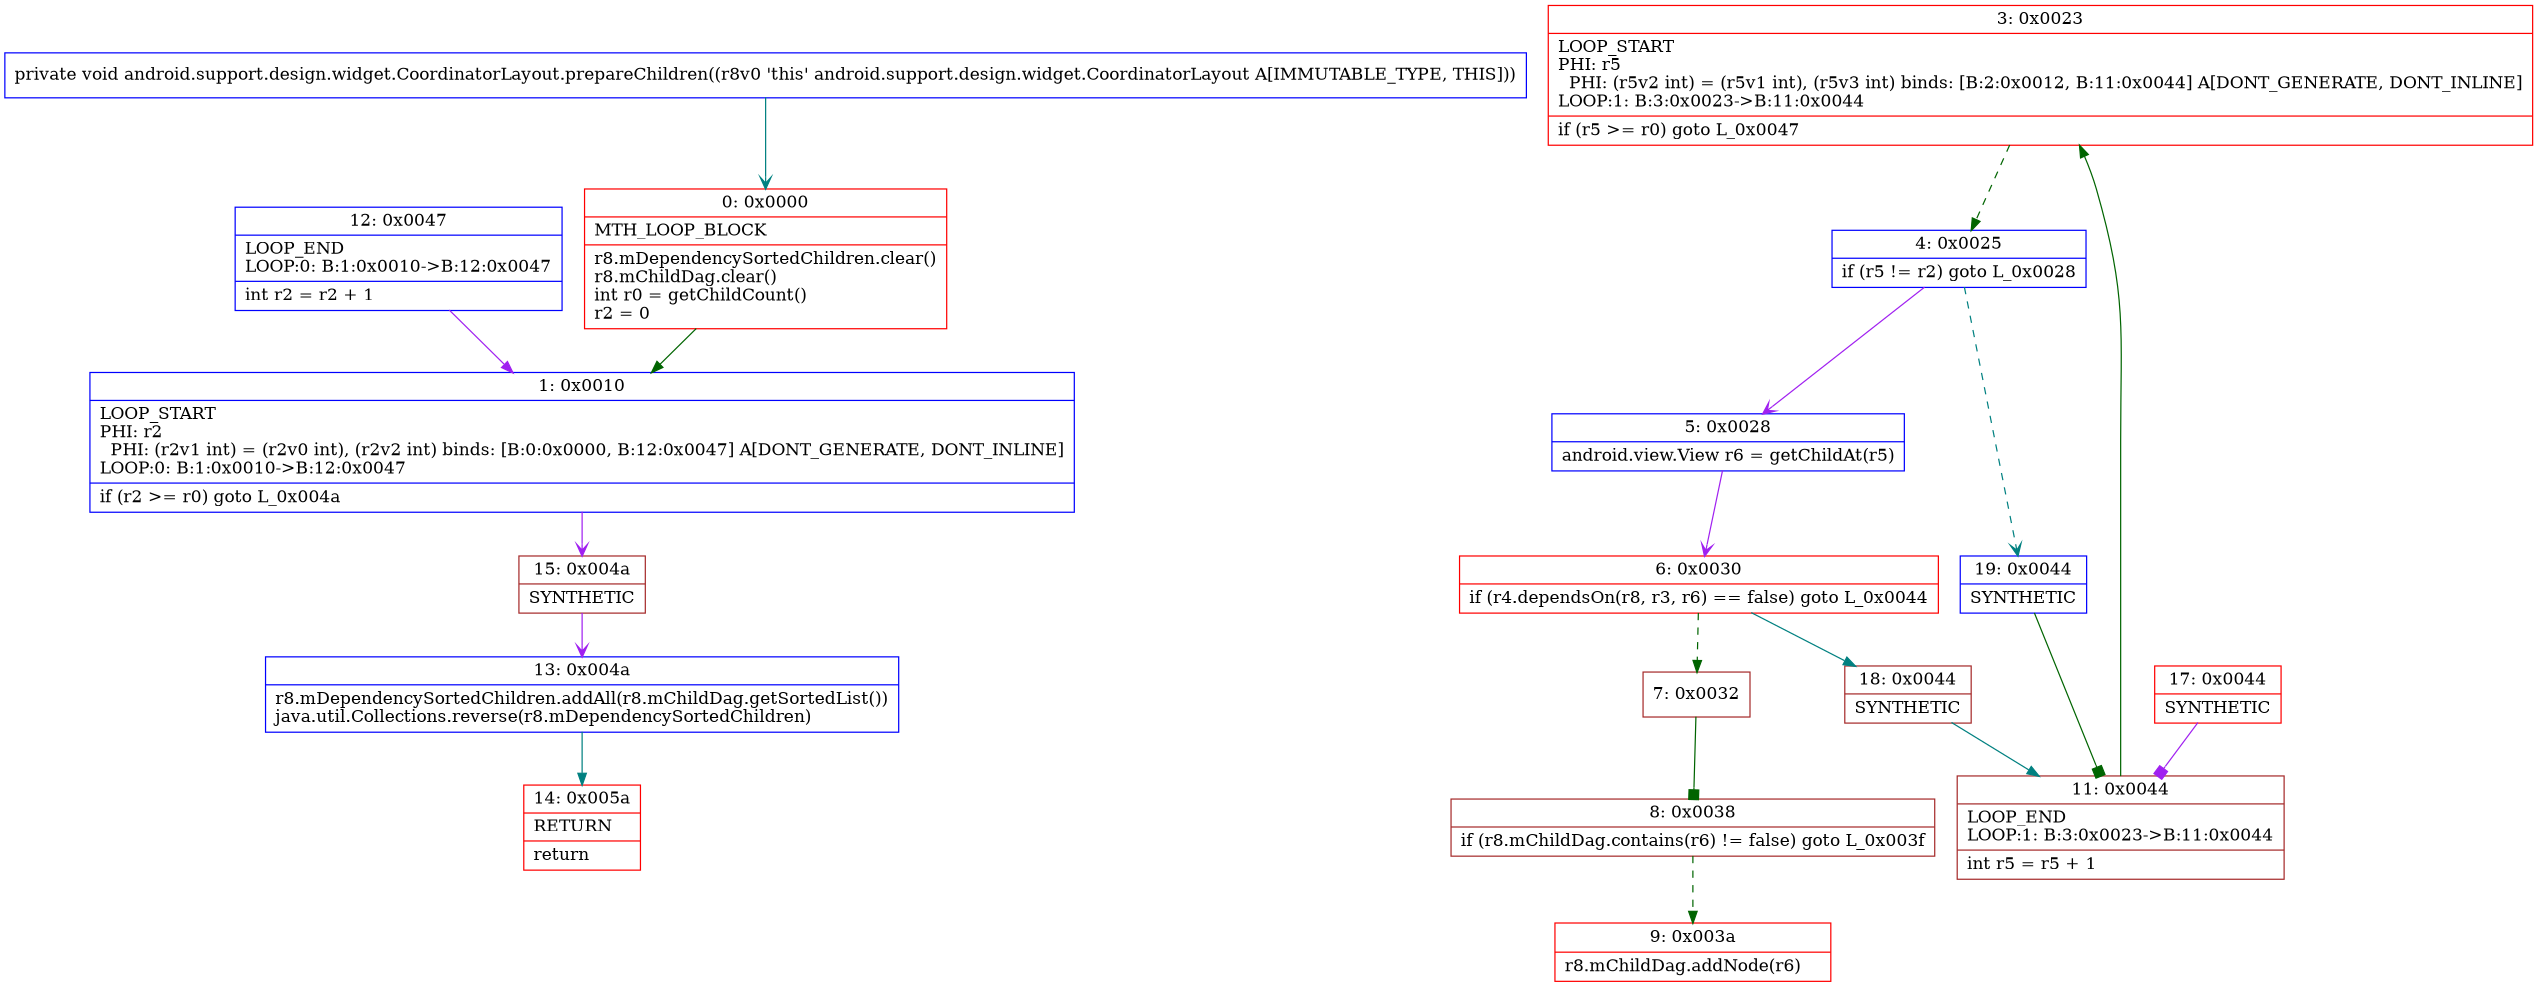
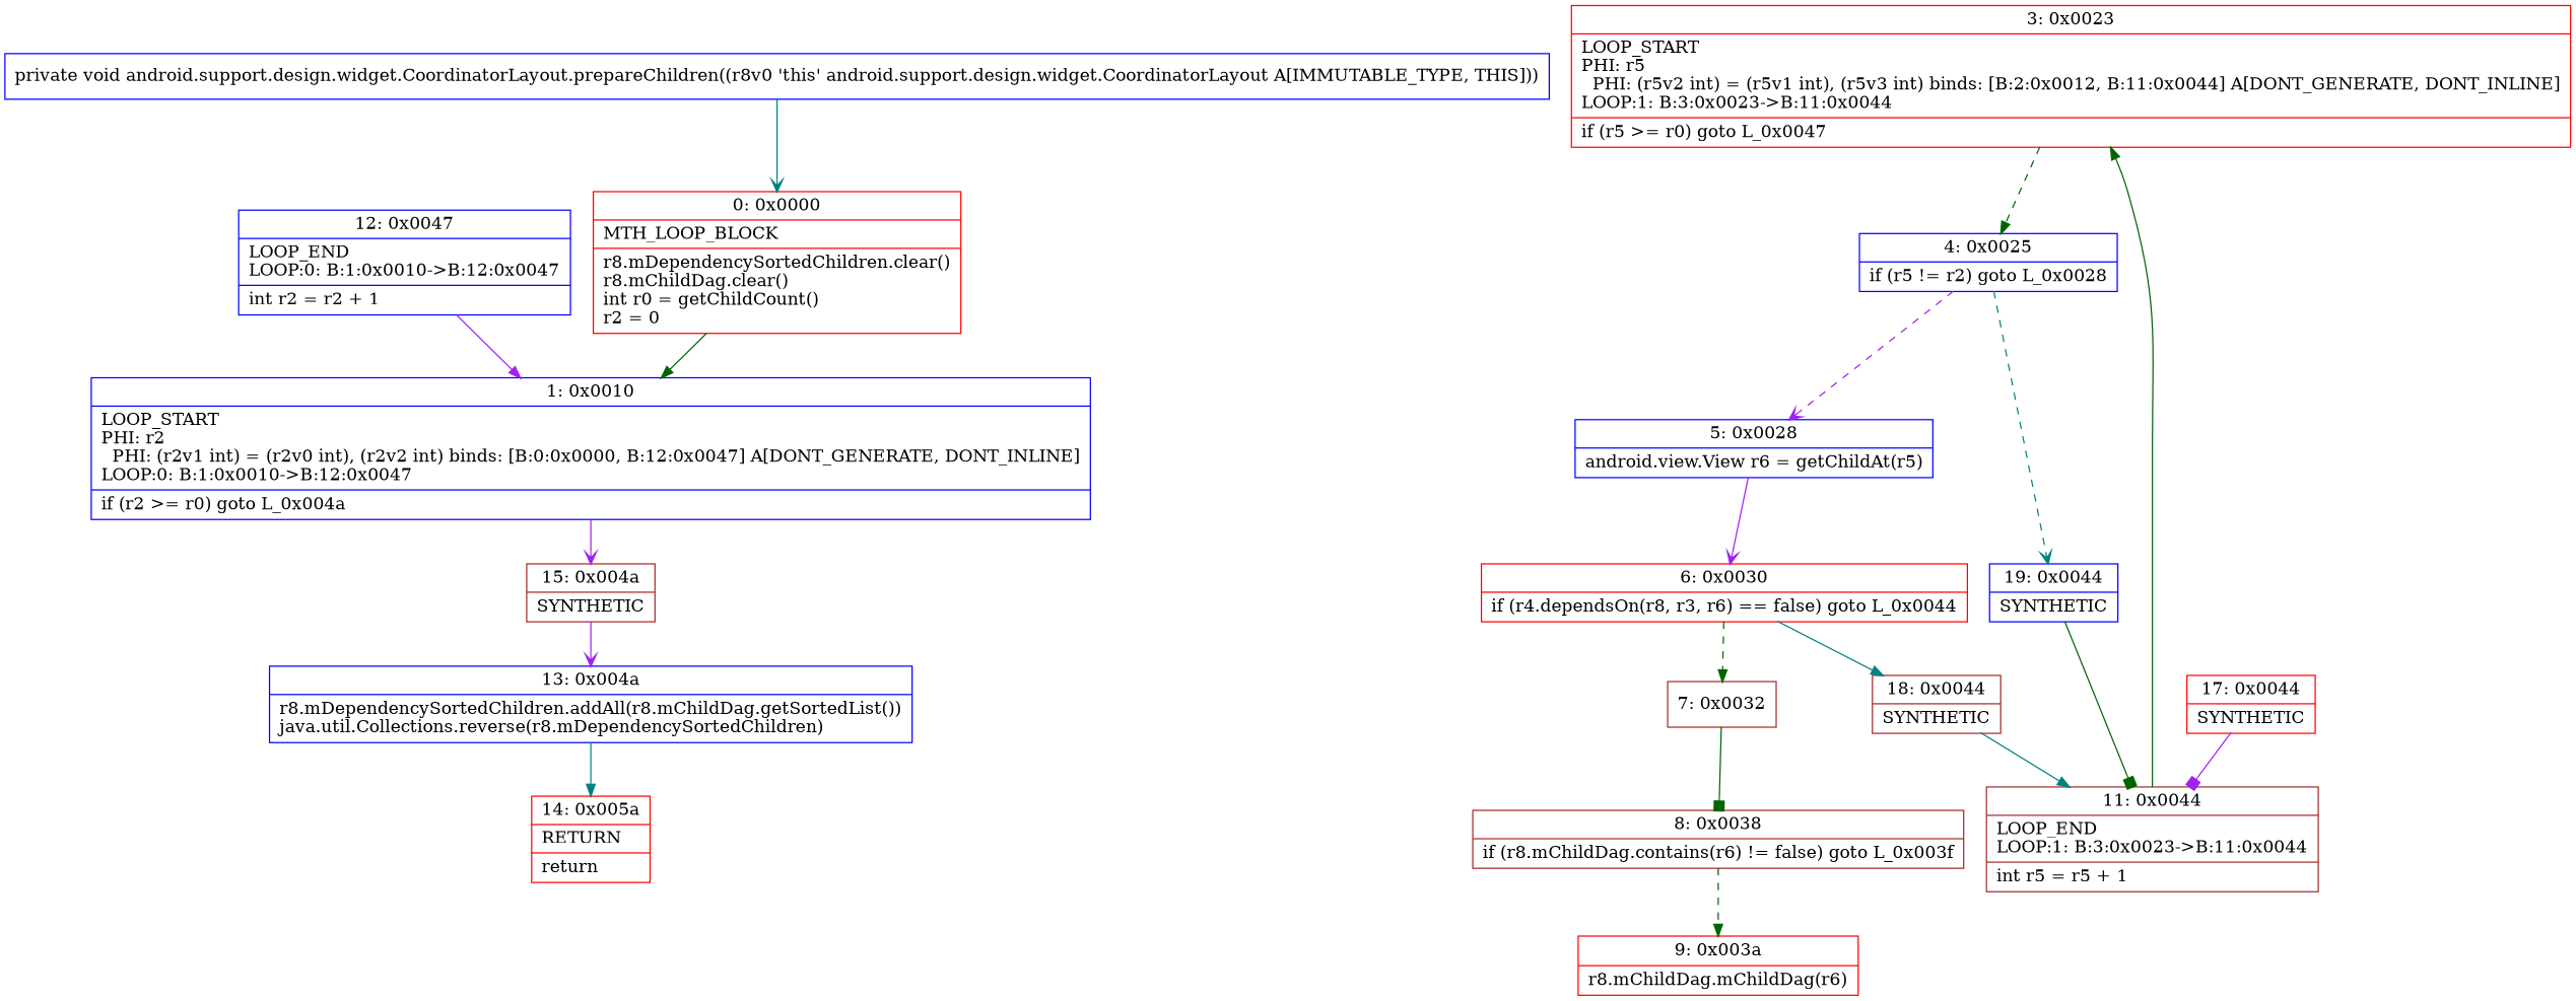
  digraph {
    fontname="DejaVu Serif"
    node [color=blue fontname="DejaVu Serif" shape=record]
    edge [arrowhead=normal color=darkgreen fontname="DejaVu Serif"]
    n1 [color=red label="{0\:\ 0x0000|MTH_LOOP_BLOCK\l|r8.mDependencySortedChildren.clear()\lr8.mChildDag.clear()\lint r0 = getChildCount()\lr2 = 0\l}"]
    n2 [label="{1\:\ 0x0010|LOOP_START\lPHI: r2 \l  PHI: (r2v1 int) = (r2v0 int), (r2v2 int) binds: [B:0:0x0000, B:12:0x0047] A[DONT_GENERATE, DONT_INLINE]\lLOOP:0: B:1:0x0010\-\>B:12:0x0047\l|if (r2 \>= r0) goto L_0x004a\l}"]
    n3 [color=brown label="{15\:\ 0x004a|SYNTHETIC\l}"]
    n4 [label="{13\:\ 0x004a|r8.mDependencySortedChildren.addAll(r8.mChildDag.getSortedList())\ljava.util.Collections.reverse(r8.mDependencySortedChildren)\l}"]
    n5 [color=red label="{3\:\ 0x0023|LOOP_START\lPHI: r5 \l  PHI: (r5v2 int) = (r5v1 int), (r5v3 int) binds: [B:2:0x0012, B:11:0x0044] A[DONT_GENERATE, DONT_INLINE]\lLOOP:1: B:3:0x0023\-\>B:11:0x0044\l|if (r5 \>= r0) goto L_0x0047\l}"]
    n6 [label="{4\:\ 0x0025|if (r5 != r2) goto L_0x0028\l}"]
    n7 [label="{5\:\ 0x0028|android.view.View r6 = getChildAt(r5)\l}"]
    n8 [label="{19\:\ 0x0044|SYNTHETIC\l}"]
    n9 [color=red label="{6\:\ 0x0030|if (r4.dependsOn(r8, r3, r6) == false) goto L_0x0044\l}"]
    n10 [color=brown label="{11\:\ 0x0044|LOOP_END\lLOOP:1: B:3:0x0023\-\>B:11:0x0044\l|int r5 = r5 + 1\l}"]
    n11 [color=brown label="{7\:\ 0x0032}"]
    n12 [color=brown label="{18\:\ 0x0044|SYNTHETIC\l}"]
    n13 [color=brown label="{8\:\ 0x0038|if (r8.mChildDag.contains(r6) != false) goto L_0x003f\l}"]
-   n14 [color=red label="{9\:\ 0x003a|r8.mChildDag.addNode(r6)\l}"]
+   n14 [color=red label="{9\:\ 0x003a|r8.mChildDag.mChildDag(r6)\l}"]
    n15 [color=red label="{17\:\ 0x0044|SYNTHETIC\l}"]
    n16 [label="{12\:\ 0x0047|LOOP_END\lLOOP:0: B:1:0x0010\-\>B:12:0x0047\l|int r2 = r2 + 1\l}"]
    n17 [color=red label="{14\:\ 0x005a|RETURN\l|return\l}"]
    n18 [label="{private void android.support.design.widget.CoordinatorLayout.prepareChildren((r8v0 'this' android.support.design.widget.CoordinatorLayout A[IMMUTABLE_TYPE, THIS])) }"]
    n1 -> n2
    n2 -> n3 [arrowhead=vee color=purple]
    n3 -> n4 [arrowhead=vee color=purple]
    n4 -> n17 [color=teal]
    n5 -> n6 [style=dashed]
-   n6 -> n7 [arrowhead=vee color=purple]
+   n6 -> n7 [arrowhead=vee color=purple style=dashed]
    n6 -> n8 [arrowhead=vee color=teal style=dashed]
    n7 -> n9 [arrowhead=vee color=purple]
    n8 -> n10 [arrowhead=box]
    n9 -> n11 [style=dashed]
    n9 -> n12 [color=teal]
    n10 -> n5
    n11 -> n13 [arrowhead=box]
    n12 -> n10 [color=teal]
    n13 -> n14 [style=dashed]
    n15 -> n10 [arrowhead=box color=purple]
    n16 -> n2 [color=purple]
    n18 -> n1 [arrowhead=vee color=teal]
  }
